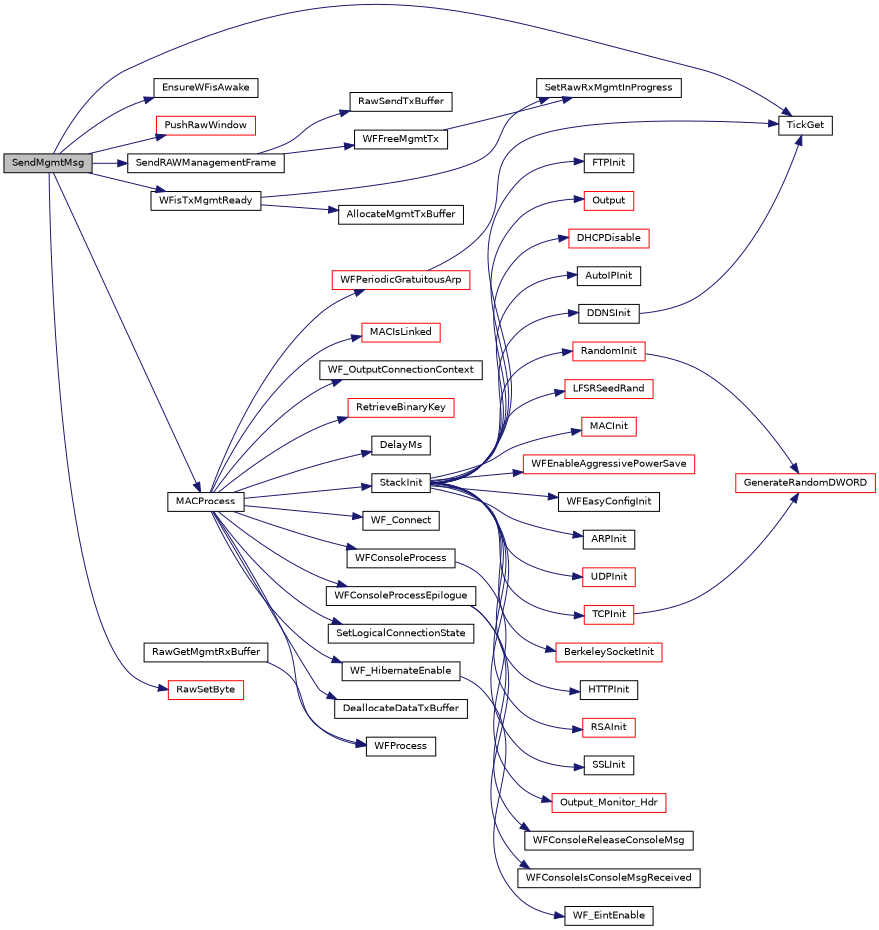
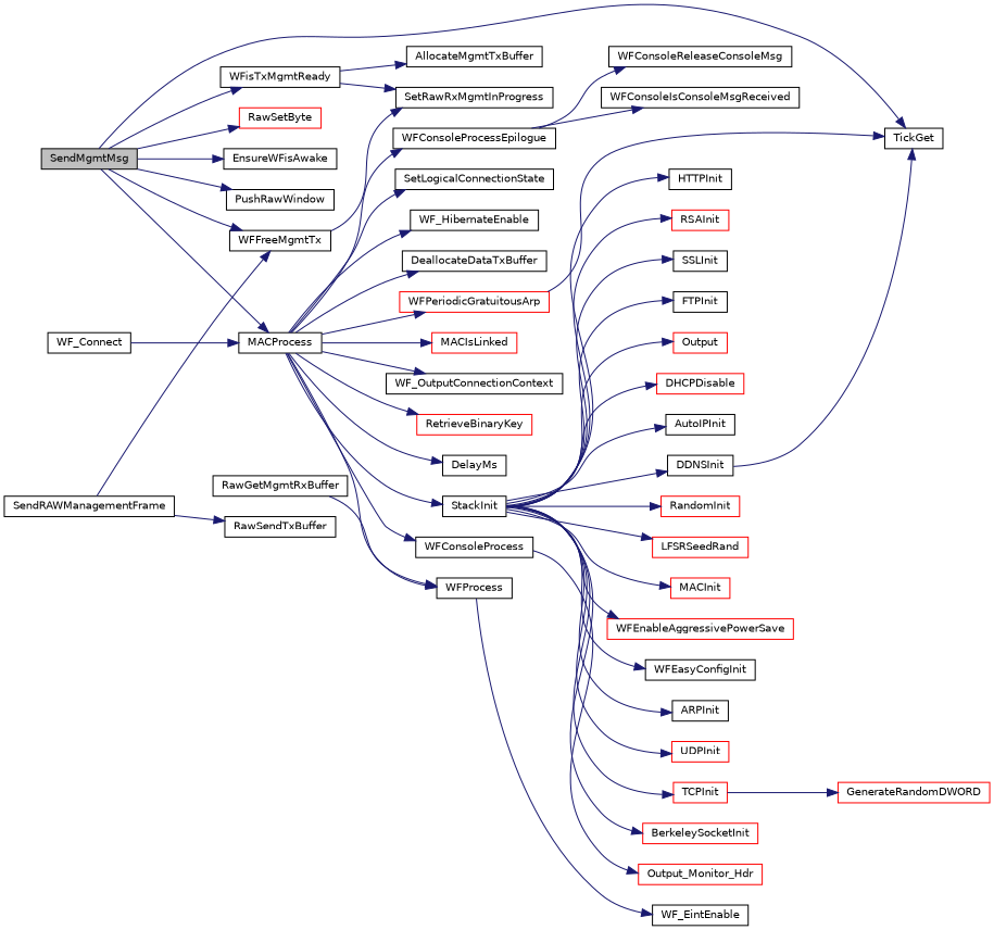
  digraph {
    rankdir=LR
    node [color=black fillcolor=white fontname=Helvetica fontsize=10 shape=record style=filled]
    edge [color=midnightblue fontname=Helvetica fontsize=10 labelfontname=Helvetica labelfontsize=10 style=solid]
    n1 [fillcolor=grey75 fontcolor=black height=0.2 label=SendMgmtMsg width=0.4]
    n2 [height=0.2 label=EnsureWFisAwake width=0.4]
-   n3 [color=red height=0.2 label=PushRawWindow width=0.4]
+   n3 [height=0.2 label=PushRawWindow width=0.4]
    n4 [height=0.2 label=TickGet width=0.4]
    n5 [height=0.2 label=WFisTxMgmtReady width=0.4]
    n6 [height=0.2 label=MACProcess width=0.4]
    n7 [color=red height=0.2 label=RawSetByte width=0.4]
    n8 [height=0.2 label=SendRAWManagementFrame width=0.4]
    n9 [height=0.2 label=AllocateMgmtTxBuffer width=0.4]
    n10 [height=0.2 label=SetRawRxMgmtInProgress width=0.4]
    n11 [height=0.2 label=WFProcess width=0.4]
    n12 [height=0.2 label=DelayMs width=0.4]
    n13 [height=0.2 label=StackInit width=0.4]
    n14 [height=0.2 label=WF_Connect width=0.4]
    n15 [height=0.2 label=WFConsoleProcess width=0.4]
    n16 [height=0.2 label=WFConsoleProcessEpilogue width=0.4]
    n17 [height=0.2 label=SetLogicalConnectionState width=0.4]
    n18 [height=0.2 label=WF_HibernateEnable width=0.4]
    n19 [height=0.2 label=DeallocateDataTxBuffer width=0.4]
    n20 [color=red height=0.2 label=WFPeriodicGratuitousArp width=0.4]
    n21 [color=red height=0.2 label=MACIsLinked width=0.4]
    n22 [height=0.2 label=WF_OutputConnectionContext width=0.4]
    n23 [color=red height=0.2 label=RetrieveBinaryKey width=0.4]
    n24 [height=0.2 label=RawSendTxBuffer width=0.4]
    n25 [height=0.2 label=WFFreeMgmtTx width=0.4]
    n26 [height=0.2 label=WF_EintEnable width=0.4]
    n27 [color=red height=0.2 label=LFSRSeedRand width=0.4]
    n28 [color=red height=0.2 label=MACInit width=0.4]
    n29 [color=red height=0.2 label=WFEnableAggressivePowerSave width=0.4]
    n30 [height=0.2 label=WFEasyConfigInit width=0.4]
    n31 [height=0.2 label=ARPInit width=0.4]
    n32 [color=red height=0.2 label=UDPInit width=0.4]
    n33 [color=red height=0.2 label=TCPInit width=0.4]
    n34 [color=red height=0.2 label=BerkeleySocketInit width=0.4]
    n35 [height=0.2 label=HTTPInit width=0.4]
    n36 [color=red height=0.2 label=RSAInit width=0.4]
    n37 [height=0.2 label=SSLInit width=0.4]
    n38 [height=0.2 label=FTPInit width=0.4]
    n39 [color=red height=0.2 label=Output width=0.4]
    n40 [color=red height=0.2 label=DHCPDisable width=0.4]
    n41 [height=0.2 label=AutoIPInit width=0.4]
    n42 [height=0.2 label=DDNSInit width=0.4]
    n43 [color=red height=0.2 label=RandomInit width=0.4]
    n44 [color=red height=0.2 label=Output_Monitor_Hdr width=0.4]
    n45 [height=0.2 label=WFConsoleIsConsoleMsgReceived width=0.4]
    n46 [height=0.2 label=WFConsoleReleaseConsoleMsg width=0.4]
    n47 [height=0.2 label=RawGetMgmtRxBuffer width=0.4]
    n48 [color=red height=0.2 label=GenerateRandomDWORD width=0.4]
    n1 -> n2
    n1 -> n3
    n1 -> n4
    n1 -> n5
    n1 -> n6
    n1 -> n7
-   n1 -> n8
+   n1 -> n25
    n5 -> n9
    n5 -> n10
    n6 -> n11
    n6 -> n12
    n6 -> n13
-   n6 -> n14
+   n14 -> n6
    n6 -> n15
    n6 -> n16
    n6 -> n17
    n6 -> n18
    n6 -> n19
    n6 -> n20
    n6 -> n21
    n6 -> n22
    n6 -> n23
    n8 -> n24
    n8 -> n25
-   n18 -> n26
+   n11 -> n26
    n13 -> n27
    n13 -> n28
    n13 -> n29
    n13 -> n30
    n13 -> n31
    n13 -> n32
    n13 -> n33
    n13 -> n34
    n13 -> n35
    n13 -> n36
    n13 -> n37
    n13 -> n38
    n13 -> n39
    n13 -> n40
    n13 -> n41
    n13 -> n42
    n13 -> n43
    n15 -> n44
    n16 -> n45
    n16 -> n46
    n20 -> n4
    n25 -> n10
    n33 -> n48
    n42 -> n4
-   n43 -> n48
    n47 -> n11
  }
